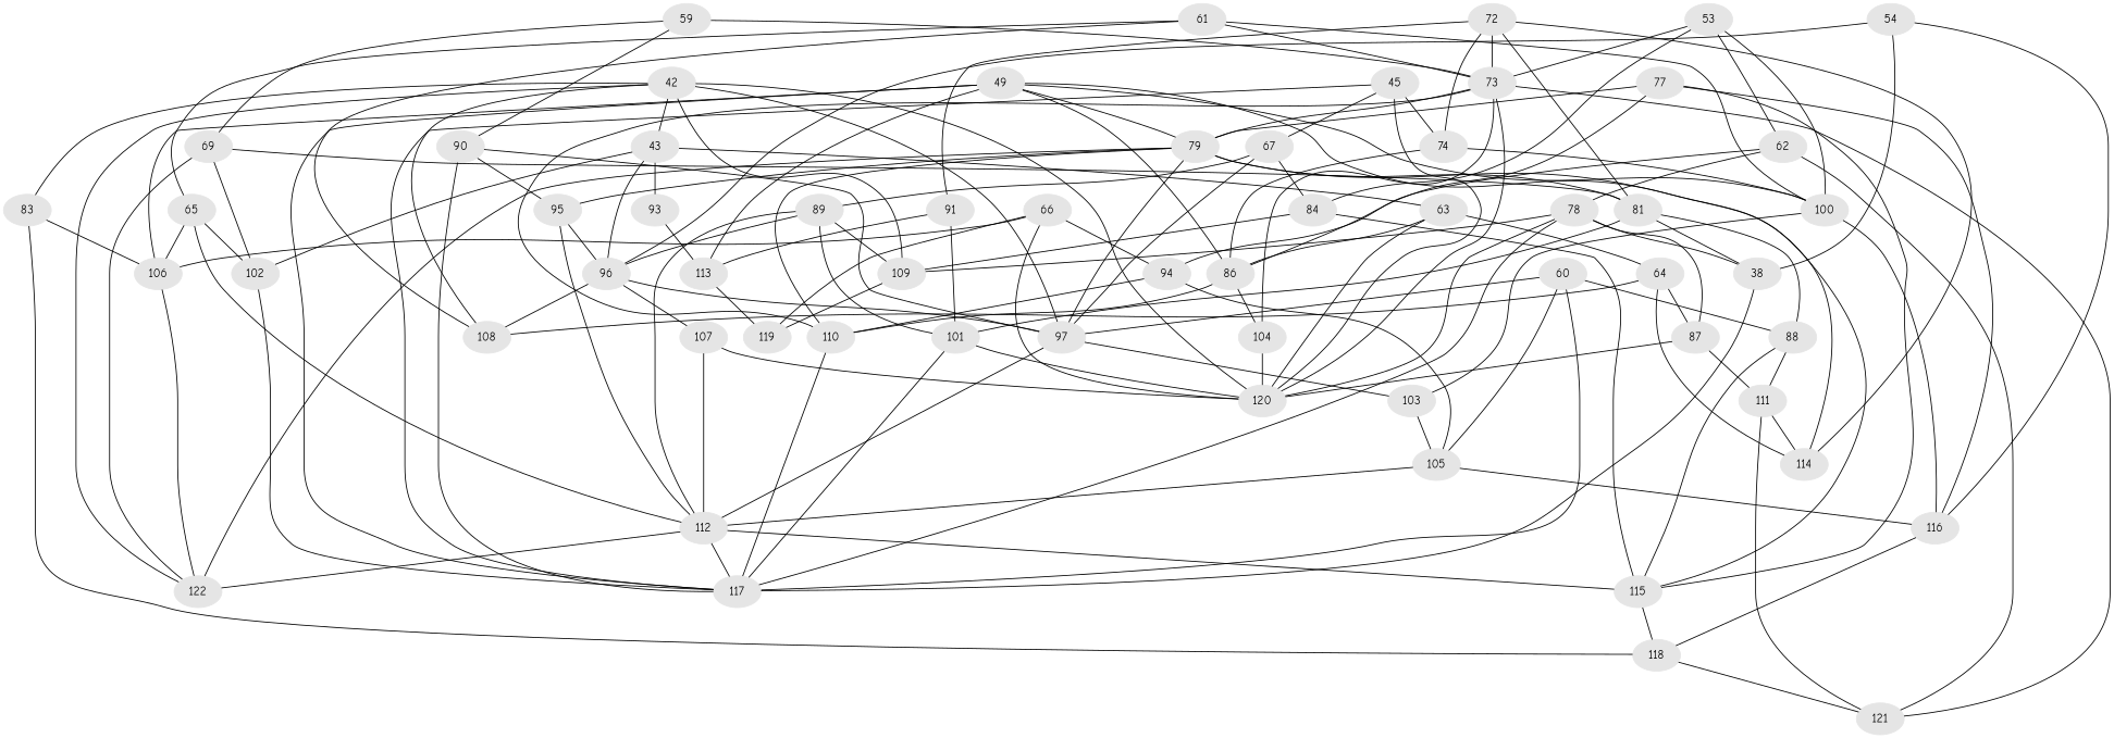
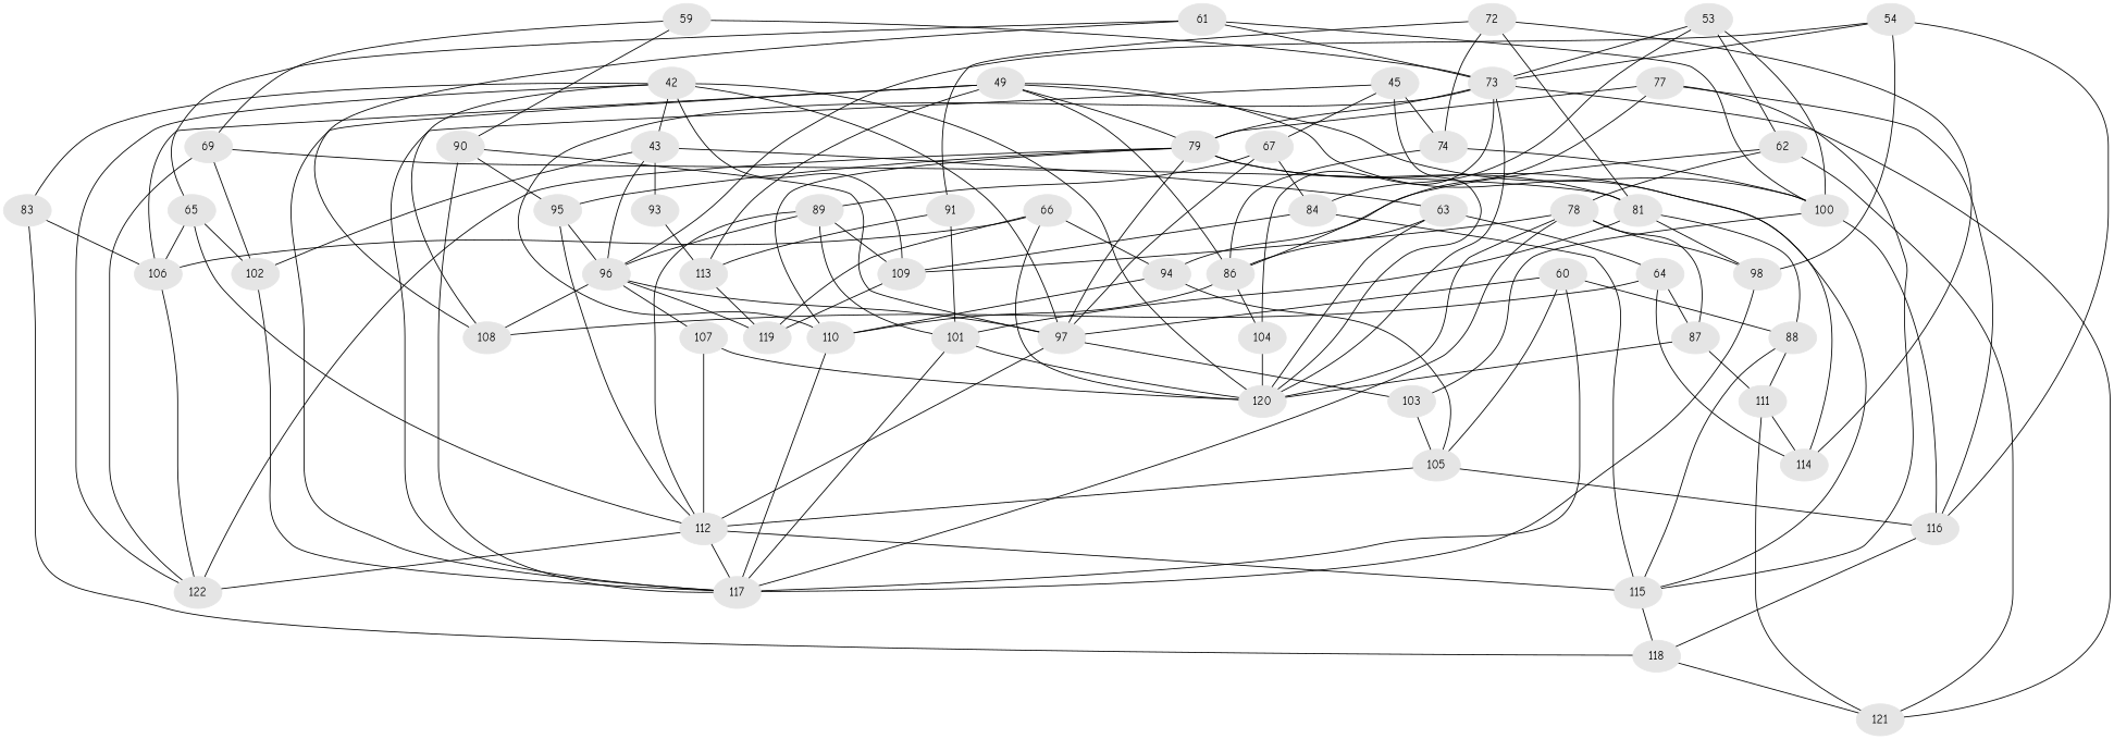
  graph {
    fontname="Comic Neue"
    node [color=gray90 fontname="Comic Neue" style=filled]
    edge [fontname="Comic Neue"]
    42 [super="+41"]
    43 [super="+10"]
    83
    97 [super="+46+56"]
    108
    109 [super="+76"]
    120 [super="+3+30+27+67"]
    122 [super="+68"]
    63
    93
    96 [super="+80"]
    102
    106
    118
    112 [super="+23+55+99"]
    103
    119
    86 [super="+47"]
    64
    113 [super="+32"]
    107
    117 [super="+82"]
    45 [super="+29"]
    n24 [label=67]
    74 [super="+26"]
    84
    89 [super="+75+85"]
    100 [super="+25"]
    49 [super="+18+12"]
    79 [super="+40+52"]
    115 [super="+16+28"]
    114 [super="+70"]
    81 [super="+15+17+19"]
    110 [super="+31"]
    95
    104
    116 [super="+38"]
    53
    62
    73 [super="+58"]
    78 [super="+48"]
    94
    121
    54 [super="+44"]
-   98 [super="+5" label=38]
+   98 [super="+5"]
    101 [super="+71"]
    59 [super="+51"]
    69
    90
    88 [super="+1"]
    111 [super="+7"]
    60
    105 [super="+24"]
    61
    65
    87
    66
    72 [super="+33"]
    91
    77
    42 -- 43
    42 -- 83
    42 -- 97
    42 -- 108
    42 -- 109 [weight=2]
    42 -- 120
    42 -- 122
    43 -- 63
    43 -- 93 [weight=2]
    43 -- 96
    43 -- 102
    83 -- 106
    83 -- 118
    97 -- 112
    97 -- 103
    109 -- 119
    63 -- 120
    63 -- 86
    63 -- 64
    93 -- 113
    96 -- 97
    96 -- 108
+   96 -- 119
    96 -- 107
    102 -- 117
    106 -- 122
    118 -- 121
    112 -- 122
    112 -- 117
    112 -- 115 [weight=3]
    103 -- 105 [weight=2]
    86 -- 110
    86 -- 104
    64 -- 108
    64 -- 114
    64 -- 87
    113 -- 119
    107 -- 120
    107 -- 112 [weight=2]
    45 -- 120 [weight=2]
    45 -- 117
    45 -- n24
    45 -- 74 [weight=2]
    n24 -- 97
    n24 -- 84
    n24 -- 89
    74 -- 86
    74 -- 100
    84 -- 109
    84 -- 115
    89 -- 109
    89 -- 96 [weight=2]
    89 -- 112 [weight=3]
    89 -- 101
    100 -- 103
    100 -- 116 [weight=2]
    49 -- 106
    49 -- 86
    49 -- 113 [weight=2]
    49 -- 117 [weight=2]
    49 -- 100
    49 -- 79 [weight=2]
    49 -- 115
    79 -- 97
    79 -- 122 [weight=2]
    79 -- 114
    79 -- 81 [weight=2]
    79 -- 110 [weight=2]
    79 -- 95
    115 -- 118
    81 -- 98 [weight=2]
    81 -- 101 [weight=2]
    81 -- 88 [weight=2]
    110 -- 117
    95 -- 96
    95 -- 112
    104 -- 120 [weight=2]
    116 -- 118
    53 -- 84
    53 -- 100
    53 -- 62
    53 -- 73
    62 -- 78
    62 -- 94
    62 -- 121
    73 -- 120
    73 -- 79
    73 -- 110
    73 -- 104
    73 -- 121
    78 -- 109
    78 -- 120
    78 -- 117
    78 -- 98
    78 -- 87
    94 -- 110
    94 -- 105
    54 -- 96 [weight=2]
    54 -- 116
-   72 -- 73
+   54 -- 73
    54 -- 98 [weight=2]
    98 -- 117
    101 -- 120 [weight=2]
    101 -- 117 [weight=2]
    59 -- 73 [weight=2]
    59 -- 69
    59 -- 90
    69 -- 122
    69 -- 102
    69 -- 81
    90 -- 97
    90 -- 117
    90 -- 95
    88 -- 115
    88 -- 111 [weight=2]
    111 -- 114 [weight=2]
    111 -- 121
    60 -- 97
    60 -- 117
    60 -- 88
    60 -- 105
    105 -- 112
    105 -- 116
    61 -- 108
    61 -- 100
    61 -- 73
    61 -- 65
    65 -- 102
    65 -- 106
    65 -- 112
    87 -- 120
    87 -- 111
    66 -- 120
    66 -- 106
    66 -- 119
    66 -- 94
    72 -- 74 [weight=2]
    72 -- 114 [weight=2]
    72 -- 81
    72 -- 91
    91 -- 113 [weight=2]
    91 -- 101
    77 -- 86
    77 -- 79
    77 -- 115
    77 -- 116
  }
